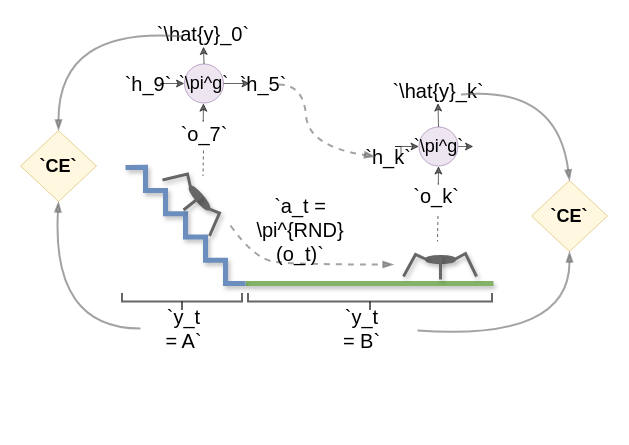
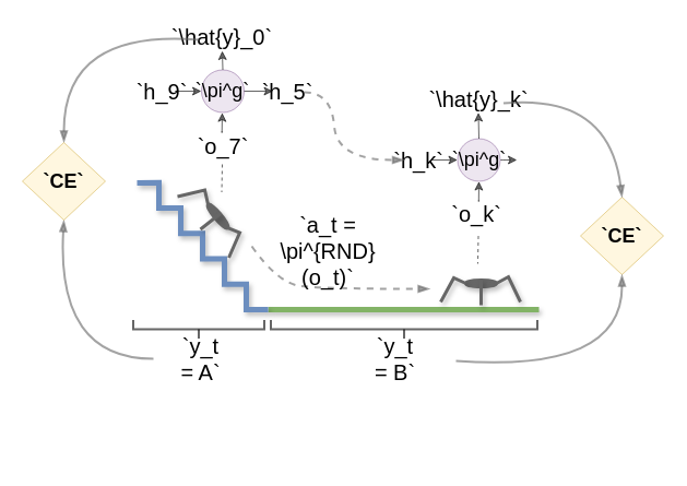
  <mxCell id="0" />
  <mxCell id="1" parent="0" />
  <mxCell id="2" value="" style="endArrow=none;html=1;strokeWidth=5;fillColor=#d5e8d4;strokeColor=#82b366;shadow=1;" parent="1" edge="1"><mxGeometry width="50" height="50" relative="1" as="geometry"><mxPoint x="245" y="283" as="sourcePoint" /><mxPoint x="493" y="283" as="targetPoint" /></mxGeometry></mxCell>
  <mxCell id="3" value="" style="endArrow=none;html=1;strokeWidth=5;fillColor=#dae8fc;strokeColor=#6c8ebf;rounded=0;shadow=1;" parent="1" edge="1"><mxGeometry width="50" height="50" relative="1" as="geometry"><mxPoint x="125" y="167" as="sourcePoint" /><mxPoint x="245" y="283" as="targetPoint" /><Array as="points"><mxPoint x="125" y="166.721" /><mxPoint x="145" y="166.721" /><mxPoint x="145" y="189.977" /><mxPoint x="165" y="189.977" /><mxPoint x="165" y="213.233" /><mxPoint x="185" y="213.233" /><mxPoint x="185" y="236.488" /><mxPoint x="205" y="236.488" /><mxPoint x="205" y="259.744" /><mxPoint x="225" y="259.744" /><mxPoint x="225" y="283" /></Array></mxGeometry></mxCell>
  <mxCell id="4" value="" style="ellipse;whiteSpace=wrap;html=1;fillColor=#666666;strokeColor=#666666;fontColor=#333333;strokeWidth=3;rotation=0;shadow=1;" parent="1" vertex="1"><mxGeometry x="426" y="256" width="28" height="6" as="geometry" /></mxCell>
  <mxCell id="5" value="" style="endArrow=none;html=1;strokeColor=#666666;strokeWidth=3;fillColor=#f5f5f5;rounded=0;entryX=0;entryY=0.5;entryDx=0;entryDy=0;shadow=1;" parent="1" target="4" edge="1"><mxGeometry width="50" height="50" relative="1" as="geometry"><mxPoint x="403" y="276" as="sourcePoint" /><mxPoint x="425" y="262" as="targetPoint" /><Array as="points"><mxPoint x="415" y="254" /></Array></mxGeometry></mxCell>
  <mxCell id="6" value="" style="endArrow=none;html=1;strokeColor=#666666;strokeWidth=3;fillColor=#f5f5f5;rounded=0;shadow=1;" parent="1" edge="1"><mxGeometry width="50" height="50" relative="1" as="geometry"><mxPoint x="440" y="279" as="sourcePoint" /><mxPoint x="440" y="264" as="targetPoint" /><Array as="points"><mxPoint x="440" y="255" /></Array></mxGeometry></mxCell>
  <mxCell id="7" value="" style="endArrow=none;html=1;strokeColor=#666666;strokeWidth=3;fillColor=#f5f5f5;entryX=1;entryY=0.5;entryDx=0;entryDy=0;rounded=0;shadow=1;" parent="1" target="4" edge="1"><mxGeometry width="50" height="50" relative="1" as="geometry"><mxPoint x="476" y="276" as="sourcePoint" /><mxPoint x="441" y="272" as="targetPoint" /><Array as="points"><mxPoint x="465" y="253" /></Array></mxGeometry></mxCell>
  <mxCell id="8" value="" style="strokeWidth=2;html=1;shape=mxgraph.flowchart.annotation_2;align=left;labelPosition=right;pointerEvents=1;shadow=0;glass=1;fillColor=#666666;gradientColor=none;opacity=60;rotation=-90;" parent="1" vertex="1"><mxGeometry x="173" y="241" width="17" height="120" as="geometry" /></mxCell>
  <mxCell id="9" value="" style="strokeWidth=2;html=1;shape=mxgraph.flowchart.annotation_2;align=left;labelPosition=right;pointerEvents=1;shadow=0;glass=1;fillColor=#666666;gradientColor=none;opacity=60;rotation=-90;" parent="1" vertex="1"><mxGeometry x="361" y="179" width="17" height="244" as="geometry" /></mxCell>
  <mxCell id="10" value="" style="endArrow=none;dashed=1;html=1;shadow=0;strokeColor=#000000;strokeWidth=1;opacity=60;" parent="1" edge="1"><mxGeometry width="50" height="50" relative="1" as="geometry"><mxPoint x="203" y="150" as="sourcePoint" /><mxPoint x="202.5" y="175.5" as="targetPoint" /></mxGeometry></mxCell>
  <mxCell id="11" value="" style="group;rotation=5;" parent="1" vertex="1" connectable="0"><mxGeometry x="185" y="175.5" width="36" height="35" as="geometry" /></mxCell>
  <mxCell id="12" value="" style="endArrow=none;html=1;strokeColor=#666666;strokeWidth=3;fillColor=#f5f5f5;rounded=0;entryX=0;entryY=0.5;entryDx=0;entryDy=0;shadow=1;" parent="11" target="13" edge="1"><mxGeometry width="50" height="50" relative="1" as="geometry"><mxPoint x="-23" y="4" as="sourcePoint" /><mxPoint x="2" y="12" as="targetPoint" /><Array as="points"><mxPoint x="2" y="-2" /></Array></mxGeometry></mxCell>
  <mxCell id="13" value="" style="ellipse;whiteSpace=wrap;html=1;fillColor=#666666;strokeColor=#666666;fontColor=#333333;strokeWidth=3;rotation=50;gradientColor=none;shadow=1;" parent="11" vertex="1"><mxGeometry y="19" width="28" height="6" as="geometry" /></mxCell>
  <mxCell id="14" value="" style="endArrow=none;html=1;strokeColor=#666666;strokeWidth=3;fillColor=#f5f5f5;rounded=0;shadow=1;" parent="11" edge="1"><mxGeometry width="50" height="50" relative="1" as="geometry"><mxPoint x="-2" y="34" as="sourcePoint" /><mxPoint x="10" y="24" as="targetPoint" /><Array as="points"><mxPoint x="17" y="19" /></Array></mxGeometry></mxCell>
  <mxCell id="15" value="" style="endArrow=none;html=1;strokeColor=#666666;strokeWidth=3;fillColor=#f5f5f5;entryX=1;entryY=0.5;entryDx=0;entryDy=0;rounded=0;shadow=1;" parent="11" target="13" edge="1"><mxGeometry width="50" height="50" relative="1" as="geometry"><mxPoint x="24" y="60" as="sourcePoint" /><mxPoint x="5" y="31" as="targetPoint" /><Array as="points"><mxPoint x="34" y="37" /></Array></mxGeometry></mxCell>
  <mxCell id="16" value="&lt;font style=&quot;font-size: 20px&quot;&gt;`o_7`&lt;/font&gt;" style="text;html=1;strokeColor=none;fillColor=none;align=center;verticalAlign=middle;whiteSpace=wrap;rounded=0;shadow=0;glass=1;opacity=60;strokeWidth=5;" parent="1" vertex="1"><mxGeometry x="183.5" y="120" width="40" height="26" as="geometry" /></mxCell>
  <mxCell id="17" value="&lt;font style=&quot;font-size: 18px&quot;&gt;`\pi^g`&lt;/font&gt;" style="ellipse;whiteSpace=wrap;html=1;aspect=fixed;shadow=0;glass=1;strokeWidth=1;fillColor=#e1d5e7;opacity=60;strokeColor=#9673a6;" parent="1" vertex="1"><mxGeometry x="184" y="63.5" width="39" height="39" as="geometry" /></mxCell>
  <mxCell id="18" style="edgeStyle=orthogonalEdgeStyle;rounded=0;orthogonalLoop=1;jettySize=auto;html=1;exitX=1;exitY=0.5;exitDx=0;exitDy=0;shadow=0;strokeColor=#000000;strokeWidth=1;opacity=60;entryX=0;entryY=0.5;entryDx=0;entryDy=0;" parent="1" source="19" target="17" edge="1"><mxGeometry relative="1" as="geometry"><mxPoint x="180" y="73" as="targetPoint" /><Array as="points"><mxPoint x="160" y="83" /><mxPoint x="160" y="83" /></Array></mxGeometry></mxCell>
  <mxCell id="19" value="&lt;font style=&quot;font-size: 20px&quot;&gt;`h_9`&lt;/font&gt;" style="text;html=1;strokeColor=none;fillColor=none;align=center;verticalAlign=middle;whiteSpace=wrap;rounded=0;shadow=0;glass=1;opacity=60;strokeWidth=5;" parent="1" vertex="1"><mxGeometry x="135" y="70" width="26" height="26" as="geometry" /></mxCell>
  <mxCell id="20" value="&lt;font style=&quot;font-size: 20px&quot;&gt;`h_5`&lt;/font&gt;" style="text;html=1;strokeColor=none;fillColor=none;align=center;verticalAlign=middle;whiteSpace=wrap;rounded=0;shadow=0;glass=1;opacity=60;strokeWidth=5;" parent="1" vertex="1"><mxGeometry x="249.5" y="70" width="26" height="26" as="geometry" /></mxCell>
  <mxCell id="21" style="edgeStyle=orthogonalEdgeStyle;rounded=0;orthogonalLoop=1;jettySize=auto;html=1;exitX=1;exitY=0.5;exitDx=0;exitDy=0;entryX=0;entryY=0.5;entryDx=0;entryDy=0;shadow=0;strokeColor=#000000;strokeWidth=1;opacity=60;" parent="1" source="17" target="20" edge="1"><mxGeometry relative="1" as="geometry" /></mxCell>
  <mxCell id="22" value="&lt;font style=&quot;font-size: 20px&quot;&gt;`\hat{y}_0`&lt;/font&gt;" style="text;html=1;strokeColor=none;fillColor=none;align=center;verticalAlign=middle;whiteSpace=wrap;rounded=0;shadow=0;glass=1;opacity=60;strokeWidth=5;" parent="1" vertex="1"><mxGeometry x="190" y="20" width="26" height="26" as="geometry" /></mxCell>
  <mxCell id="23" style="edgeStyle=orthogonalEdgeStyle;rounded=0;orthogonalLoop=1;jettySize=auto;html=1;exitX=0.5;exitY=0;exitDx=0;exitDy=0;entryX=0.5;entryY=1;entryDx=0;entryDy=0;shadow=0;strokeColor=#000000;strokeWidth=1;opacity=60;" parent="1" source="17" target="22" edge="1"><mxGeometry relative="1" as="geometry" /></mxCell>
  <mxCell id="24" value="&lt;font style=&quot;font-size: 20px&quot;&gt;`y_t = A`&lt;/font&gt;" style="text;html=1;strokeColor=none;fillColor=none;align=center;verticalAlign=middle;whiteSpace=wrap;rounded=0;shadow=0;glass=1;opacity=60;strokeWidth=5;" parent="1" vertex="1"><mxGeometry x="158" y="315" width="51" height="26" as="geometry" /></mxCell>
  <mxCell id="25" value="&lt;font style=&quot;font-size: 20px&quot;&gt;`y_t = B`&lt;/font&gt;" style="text;html=1;strokeColor=none;fillColor=none;align=center;verticalAlign=middle;whiteSpace=wrap;rounded=0;shadow=0;glass=1;opacity=60;strokeWidth=5;" parent="1" vertex="1"><mxGeometry x="335.5" y="315" width="51" height="26" as="geometry" /></mxCell>
  <mxCell id="26" value="" style="endArrow=none;dashed=1;html=1;shadow=0;strokeColor=#000000;strokeWidth=1;opacity=60;" parent="1" edge="1"><mxGeometry width="50" height="50" relative="1" as="geometry"><mxPoint x="437.5" y="215.5" as="sourcePoint" /><mxPoint x="437" y="241" as="targetPoint" /></mxGeometry></mxCell>
  <mxCell id="27" value="&lt;font style=&quot;font-size: 20px&quot;&gt;`o_k`&lt;/font&gt;" style="text;html=1;strokeColor=none;fillColor=none;align=center;verticalAlign=middle;whiteSpace=wrap;rounded=0;shadow=0;glass=1;opacity=60;strokeWidth=5;" parent="1" vertex="1"><mxGeometry x="416" y="181.5" width="40" height="26" as="geometry" /></mxCell>
  <mxCell id="28" value="" style="endArrow=none;html=1;shadow=0;strokeColor=#666666;strokeWidth=2;opacity=60;curved=1;exitX=0.5;exitY=1;exitDx=0;exitDy=0;endFill=0;startArrow=blockThin;startFill=1;fillColor=#f5f5f5;" parent="1" source="30" edge="1"><mxGeometry width="50" height="50" relative="1" as="geometry"><mxPoint x="17" y="209" as="sourcePoint" /><mxPoint x="140" y="328" as="targetPoint" /><Array as="points"><mxPoint x="51" y="328" /></Array></mxGeometry></mxCell>
  <mxCell id="29" value="" style="endArrow=none;html=1;shadow=0;strokeColor=#666666;strokeWidth=2;opacity=60;curved=1;exitX=0.5;exitY=0;exitDx=0;exitDy=0;startArrow=blockThin;startFill=1;fillColor=#f5f5f5;" parent="1" source="30" edge="1"><mxGeometry width="50" height="50" relative="1" as="geometry"><mxPoint x="16" y="100" as="sourcePoint" /><mxPoint x="182" y="36" as="targetPoint" /><Array as="points"><mxPoint x="58" y="26" /></Array></mxGeometry></mxCell>
  <mxCell id="30" value="&lt;font style=&quot;font-size: 18px&quot;&gt;&lt;b&gt;`CE`&lt;/b&gt;&lt;/font&gt;" style="rhombus;whiteSpace=wrap;html=1;shadow=0;glass=1;strokeWidth=1;fillColor=#fff2cc;opacity=60;strokeColor=#d6b656;" parent="1" vertex="1"><mxGeometry x="20" y="130" width="76" height="71" as="geometry" /></mxCell>
  <mxCell id="31" style="edgeStyle=orthogonalEdgeStyle;curved=1;orthogonalLoop=1;jettySize=auto;html=1;exitX=1;exitY=0.5;exitDx=0;exitDy=0;shadow=0;strokeColor=#000000;strokeWidth=1;opacity=60;" parent="1" source="32" edge="1"><mxGeometry relative="1" as="geometry"><mxPoint x="473" y="146.167" as="targetPoint" /></mxGeometry></mxCell>
  <mxCell id="32" value="&lt;font style=&quot;font-size: 18px&quot;&gt;`\pi^g`&lt;/font&gt;" style="ellipse;whiteSpace=wrap;html=1;aspect=fixed;shadow=0;glass=1;strokeWidth=1;fillColor=#e1d5e7;opacity=60;strokeColor=#9673a6;" parent="1" vertex="1"><mxGeometry x="418.5" y="126.5" width="39" height="39" as="geometry" /></mxCell>
  <mxCell id="33" style="edgeStyle=orthogonalEdgeStyle;rounded=0;orthogonalLoop=1;jettySize=auto;html=1;exitX=0.5;exitY=0;exitDx=0;exitDy=0;entryX=0.5;entryY=1;entryDx=0;entryDy=0;shadow=0;strokeColor=#000000;strokeWidth=1;opacity=60;" parent="1" target="32" edge="1"><mxGeometry relative="1" as="geometry"><mxPoint x="437.776" y="182.828" as="sourcePoint" /><Array as="points"><mxPoint x="437.5" y="184" /></Array></mxGeometry></mxCell>
  <mxCell id="34" style="edgeStyle=orthogonalEdgeStyle;rounded=0;orthogonalLoop=1;jettySize=auto;html=1;exitX=1;exitY=0.5;exitDx=0;exitDy=0;shadow=0;strokeColor=#000000;strokeWidth=1;opacity=60;entryX=0;entryY=0.5;entryDx=0;entryDy=0;" parent="1" source="35" target="32" edge="1"><mxGeometry relative="1" as="geometry"><mxPoint x="414.5" y="136" as="targetPoint" /><Array as="points"><mxPoint x="394.5" y="146" /><mxPoint x="394.5" y="146" /></Array></mxGeometry></mxCell>
- <mxCell id="35" value="&lt;font style=&quot;font-size: 20px&quot;&gt;`h_k`&lt;/font&gt;" style="text;html=1;strokeColor=none;fillColor=none;align=center;verticalAlign=middle;whiteSpace=wrap;rounded=0;shadow=0;glass=1;opacity=60;strokeWidth=5;" parent="1" vertex="1"><mxGeometry x="374.5" y="143" width="26" height="26" as="geometry" /></mxCell>
+ <mxCell id="35" value="&lt;font style=&quot;font-size: 20px&quot;&gt;`h_k`&lt;/font&gt;" style="text;html=1;strokeColor=none;fillColor=none;align=center;verticalAlign=middle;whiteSpace=wrap;rounded=0;shadow=0;glass=1;opacity=60;strokeWidth=5;" parent="1" vertex="1"><mxGeometry x="369.5" y="133" width="26" height="26" as="geometry" /></mxCell>
  <mxCell id="36" value="&lt;font style=&quot;font-size: 20px&quot;&gt;`\hat{y}_k`&lt;/font&gt;" style="text;html=1;strokeColor=none;fillColor=none;align=center;verticalAlign=middle;whiteSpace=wrap;rounded=0;shadow=0;glass=1;opacity=60;strokeWidth=5;" parent="1" vertex="1"><mxGeometry x="424.5" y="76.5" width="26" height="26" as="geometry" /></mxCell>
  <mxCell id="37" style="edgeStyle=orthogonalEdgeStyle;rounded=0;orthogonalLoop=1;jettySize=auto;html=1;exitX=0.5;exitY=0;exitDx=0;exitDy=0;entryX=0.5;entryY=1;entryDx=0;entryDy=0;shadow=0;strokeColor=#000000;strokeWidth=1;opacity=60;" parent="1" source="32" target="36" edge="1"><mxGeometry relative="1" as="geometry" /></mxCell>
  <mxCell id="38" value="" style="endArrow=blockThin;dashed=1;html=1;shadow=0;strokeColor=#666666;strokeWidth=2;opacity=60;curved=1;startArrow=none;startFill=0;endFill=1;entryX=0;entryY=0.5;entryDx=0;entryDy=0;fillColor=#f5f5f5;" parent="1" target="35" edge="1"><mxGeometry width="50" height="50" relative="1" as="geometry"><mxPoint x="278" y="84" as="sourcePoint" /><mxPoint x="322" y="143" as="targetPoint" /><Array as="points"><mxPoint x="303" y="84" /><mxPoint x="308" y="146" /></Array></mxGeometry></mxCell>
  <mxCell id="39" value="&lt;font style=&quot;font-size: 18px&quot;&gt;&lt;b&gt;`CE`&lt;/b&gt;&lt;/font&gt;" style="rhombus;whiteSpace=wrap;html=1;shadow=0;glass=1;strokeWidth=1;fillColor=#fff2cc;opacity=60;strokeColor=#d6b656;" parent="1" vertex="1"><mxGeometry x="531" y="180" width="76" height="71" as="geometry" /></mxCell>
  <mxCell id="40" value="" style="endArrow=none;html=1;shadow=0;strokeColor=#666666;strokeWidth=2;opacity=60;curved=1;exitX=0.5;exitY=0;exitDx=0;exitDy=0;startArrow=blockThin;startFill=1;fillColor=#f5f5f5;" parent="1" source="39" edge="1"><mxGeometry width="50" height="50" relative="1" as="geometry"><mxPoint x="603.5" y="150.5" as="sourcePoint" /><mxPoint x="460.5" y="94" as="targetPoint" /><Array as="points"><mxPoint x="557" y="85" /></Array></mxGeometry></mxCell>
  <mxCell id="41" value="" style="endArrow=none;html=1;shadow=0;strokeColor=#666666;strokeWidth=2;opacity=60;curved=1;exitX=0.5;exitY=1;exitDx=0;exitDy=0;endFill=0;startArrow=blockThin;startFill=1;fillColor=#f5f5f5;" parent="1" source="39" edge="1"><mxGeometry width="50" height="50" relative="1" as="geometry"><mxPoint x="604.5" y="259.5" as="sourcePoint" /><mxPoint x="417" y="330" as="targetPoint" /><Array as="points"><mxPoint x="569" y="341" /></Array></mxGeometry></mxCell>
  <mxCell id="42" value="" style="endArrow=blockThin;dashed=1;html=1;shadow=0;strokeColor=#666666;strokeWidth=2;opacity=60;curved=1;startArrow=none;startFill=0;endFill=1;fillColor=#f5f5f5;" parent="1" edge="1"><mxGeometry width="50" height="50" relative="1" as="geometry"><mxPoint x="230" y="225" as="sourcePoint" /><mxPoint x="393" y="264" as="targetPoint" /><Array as="points"><mxPoint x="254" y="259" /><mxPoint x="296" y="264" /></Array></mxGeometry></mxCell>
  <mxCell id="43" value="&lt;font style=&quot;font-size: 20px&quot;&gt;`a_t = \pi^{RND}(o_t)`&lt;/font&gt;" style="text;html=1;strokeColor=none;fillColor=none;align=center;verticalAlign=middle;whiteSpace=wrap;rounded=0;shadow=0;glass=1;opacity=60;strokeWidth=5;" parent="1" vertex="1"><mxGeometry x="256" y="215.5" width="88" height="26" as="geometry" /></mxCell>
  <mxCell id="44" style="edgeStyle=orthogonalEdgeStyle;rounded=0;orthogonalLoop=1;jettySize=auto;html=1;exitX=0.5;exitY=0;exitDx=0;exitDy=0;entryX=0.5;entryY=1;entryDx=0;entryDy=0;shadow=0;strokeColor=#000000;strokeWidth=1;opacity=60;" edge="1" parent="1"><mxGeometry relative="1" as="geometry"><mxPoint x="202.667" y="119.667" as="sourcePoint" /><Array as="points"><mxPoint x="202.5" y="121" /></Array><mxPoint x="203" y="102.667" as="targetPoint" /></mxGeometry></mxCell>
